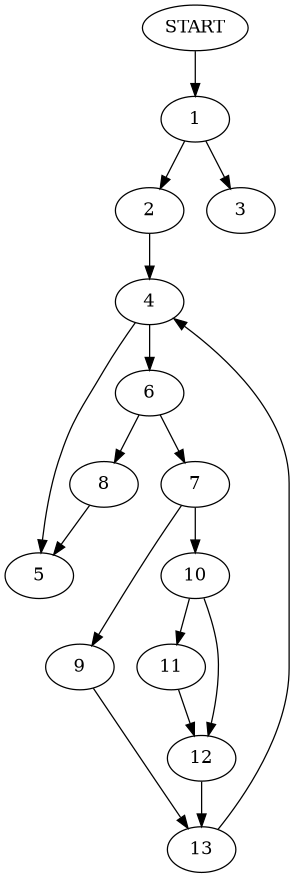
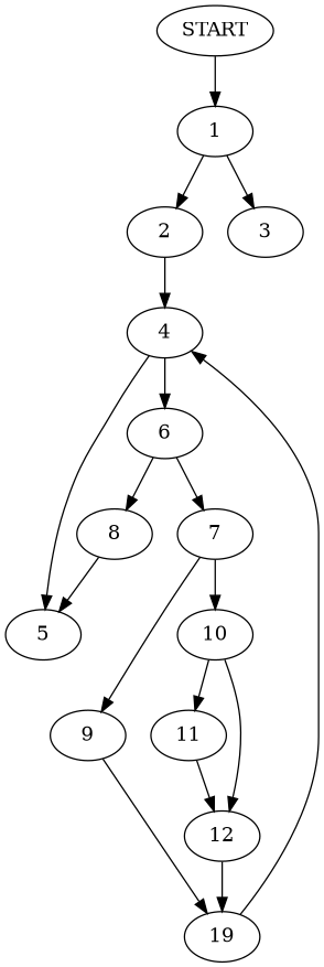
  digraph {
    n1 [label=START]
    1
    2
    3
    4
    5
    6
    7
    8
    9
    10
-   13
+   13 [label=19]
    11
    12
    n1 -> 1
    1 -> 2
    1 -> 3
    2 -> 4
    4 -> 5
    4 -> 6
    6 -> 7
    6 -> 8
    7 -> 9
    7 -> 10
    8 -> 5
    9 -> 13
    10 -> 11
    10 -> 12
    13 -> 4
    11 -> 12
    12 -> 13
  }
